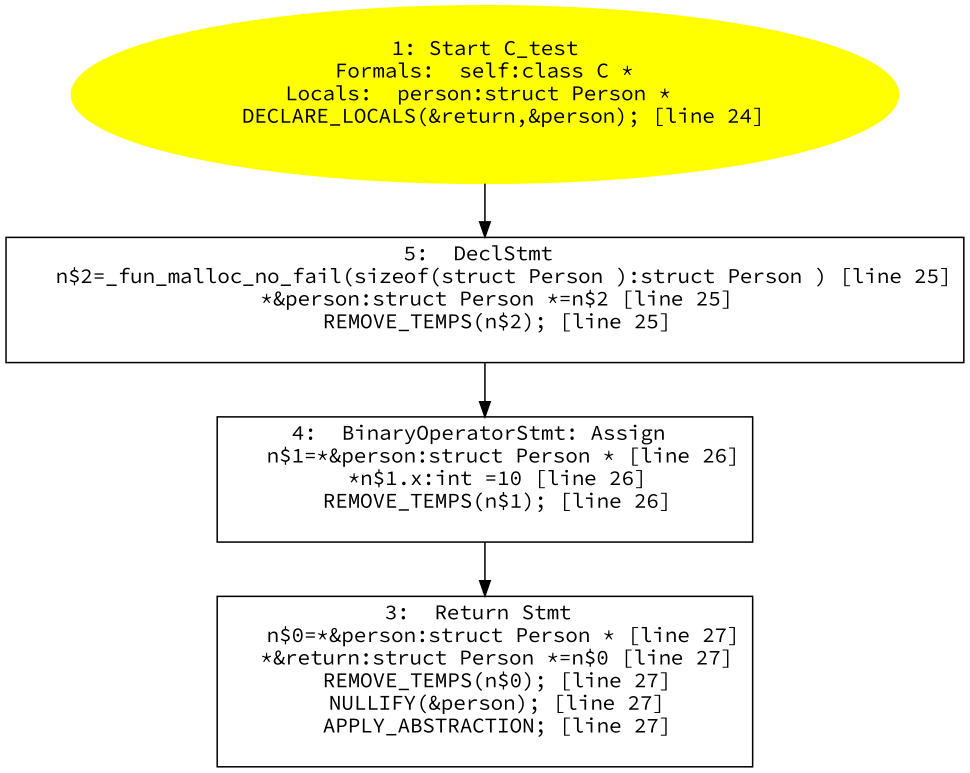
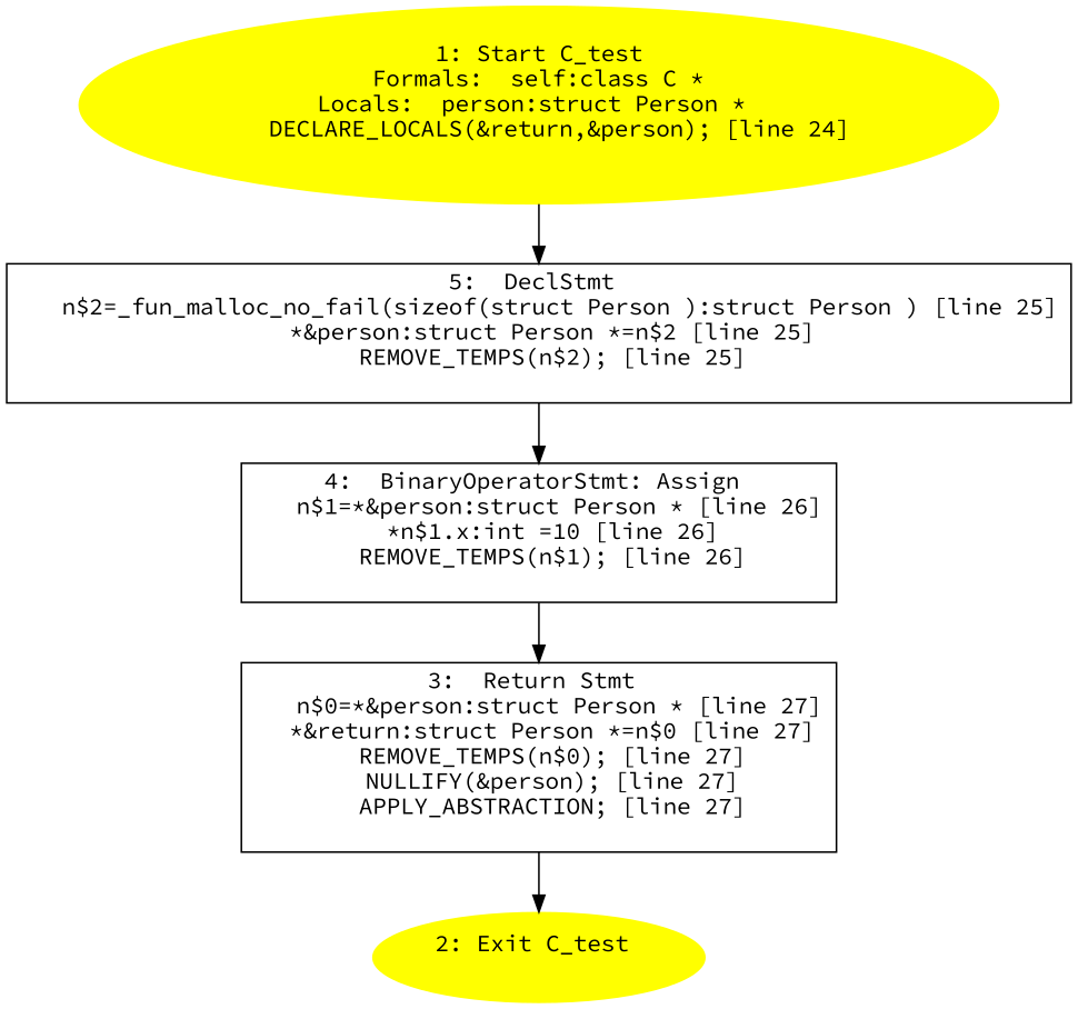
  digraph {
    fontname="Source Code Pro"
    node [shape=box fontname="Source Code Pro"]
    edge [fontname="Source Code Pro"]
    n1 [label="5:  DeclStmt \n   n$2=_fun_malloc_no_fail(sizeof(struct Person ):struct Person ) [line 25]\n  *&person:struct Person *=n$2 [line 25]\n  REMOVE_TEMPS(n$2); [line 25]\n "]
    n2 [label="4:  BinaryOperatorStmt: Assign \n   n$1=*&person:struct Person * [line 26]\n  *n$1.x:int =10 [line 26]\n  REMOVE_TEMPS(n$1); [line 26]\n "]
    n3 [label="3:  Return Stmt \n   n$0=*&person:struct Person * [line 27]\n  *&return:struct Person *=n$0 [line 27]\n  REMOVE_TEMPS(n$0); [line 27]\n  NULLIFY(&person); [line 27]\n  APPLY_ABSTRACTION; [line 27]\n "]
+   n4 [color=yellow label="2: Exit C_test \n  " style=filled shape=""]
    n5 [color=yellow label="1: Start C_test\nFormals:  self:class C *\nLocals:  person:struct Person * \n   DECLARE_LOCALS(&return,&person); [line 24]\n " style=filled shape=""]
    n1 -> n2
    n2 -> n3
+   n3 -> n4
    n5 -> n1
  }
